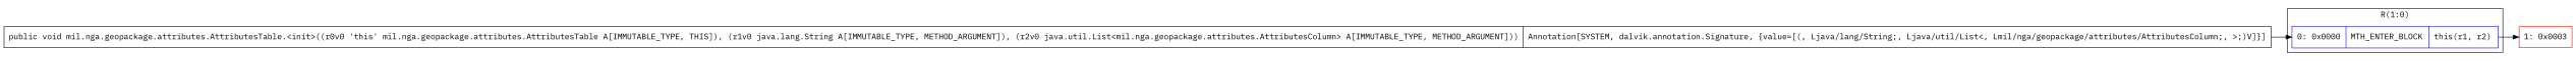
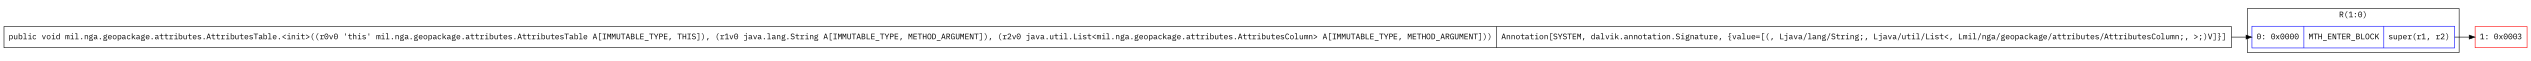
  digraph {
    rankdir=LR
    fontname="IBM Plex Mono"
    node [shape=record fontname="IBM Plex Mono"]
    edge [fontname="IBM Plex Mono"]
-   n1 [color=blue label="{0\:\ 0x0000|MTH_ENTER_BLOCK\l|this(r1, r2)\l}"]
+   n1 [color=blue label="{0\:\ 0x0000|MTH_ENTER_BLOCK\l|super(r1, r2)\l}"]
    n2 [color=red label="{1\:\ 0x0003}"]
    n3 [label="{public void mil.nga.geopackage.attributes.AttributesTable.\<init\>((r0v0 'this' mil.nga.geopackage.attributes.AttributesTable A[IMMUTABLE_TYPE, THIS]), (r1v0 java.lang.String A[IMMUTABLE_TYPE, METHOD_ARGUMENT]), (r2v0 java.util.List\<mil.nga.geopackage.attributes.AttributesColumn\> A[IMMUTABLE_TYPE, METHOD_ARGUMENT]))  | Annotation[SYSTEM, dalvik.annotation.Signature, \{value=[(, Ljava\/lang\/String;, Ljava\/util\/List\<, Lmil\/nga\/geopackage\/attributes\/AttributesColumn;, \>;)V]\}]\l}"]
    subgraph cluster_1 {
      label="R(1:0)"
      n1
    }
    n1 -> n2
    n3 -> n1
  }
